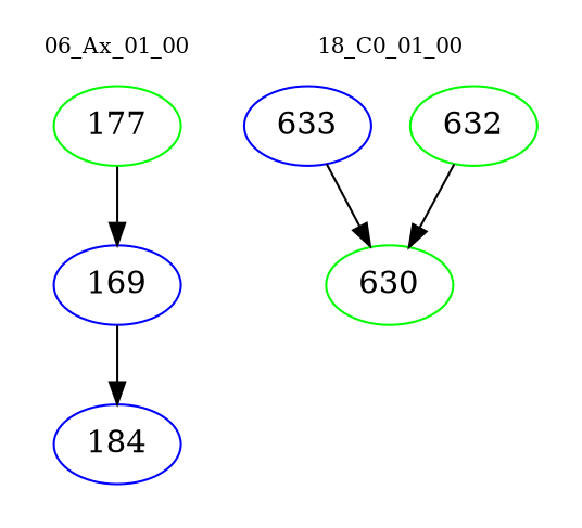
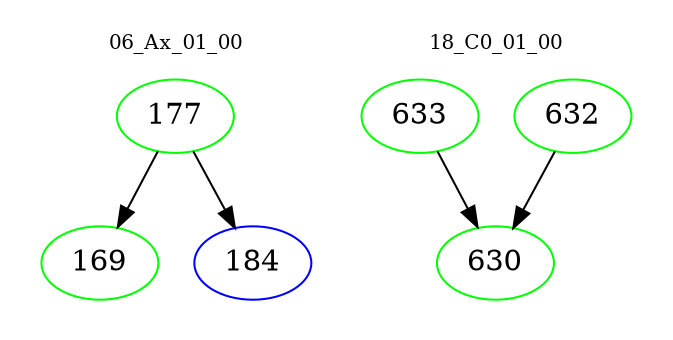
  digraph {
    node [color=green]
    edge [color=black]
    n1 [label=177]
-   n2 [color=blue label=169]
+   n2 [label=169]
    n3 [color=blue label=184]
    n4 [label=632]
    n5 [label=630]
-   n6 [color=blue label=633]
+   n6 [label=633]
    subgraph cluster_1 {
      color=white
      fontsize=10
      label="06_Ax_01_00"
      n1
      n2
      n3
    }
    subgraph cluster_2 {
      color=white
      fontsize=10
      label="18_C0_01_00"
      n4
      n5
      n6
    }
    n1 -> n2
-   n2 -> n3
+   n1 -> n3
    n4 -> n5
    n6 -> n5
  }
